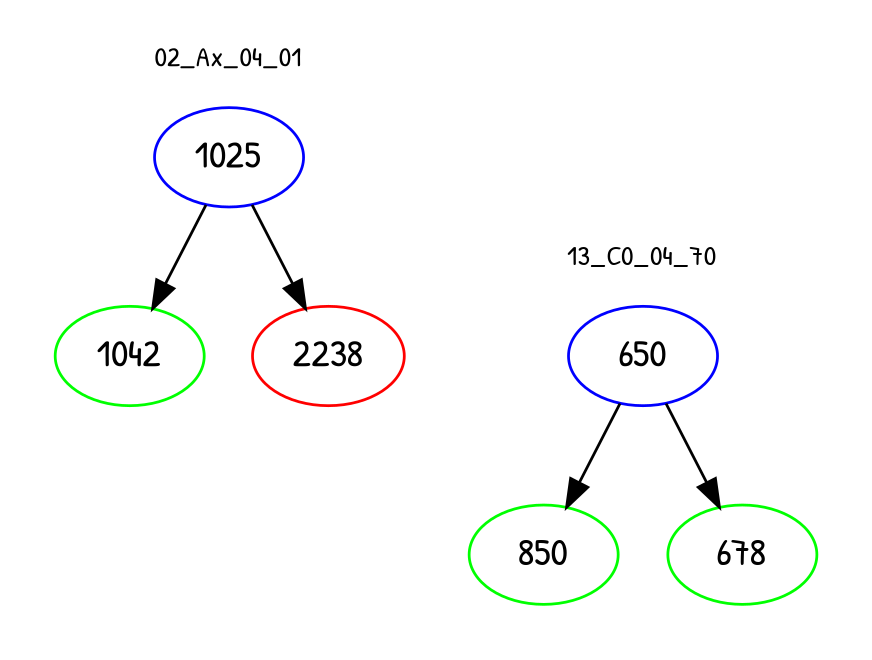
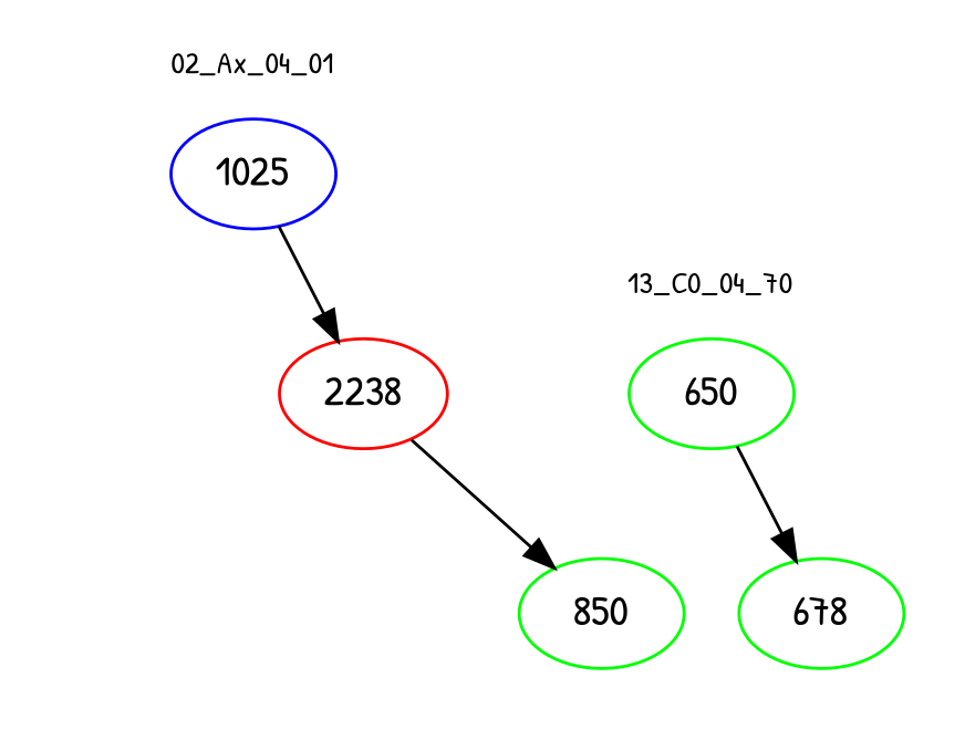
  digraph {
    fontname="Patrick Hand"
    node [color=green fontname="Patrick Hand"]
    edge [color=black fontname="Patrick Hand"]
    n1 [color=blue label=1025]
-   n2 [label=1042]
    n3 [color=red label=2238]
-   n4 [color=blue label=650]
+   n4 [label=650]
    n5 [label=678]
    n6 [label=850]
    subgraph cluster_1 {
      color=white
      fontsize=10
      label="02_Ax_04_01"
      n1
-     n2
      n3
    }
    subgraph cluster_2 {
      color=white
      fontsize=10
      label="13_C0_04_70"
      n4
      n5
      n6
    }
-   n1 -> n2
    n1 -> n3
    n4 -> n5
-   n4 -> n6
+   n3 -> n6
  }
